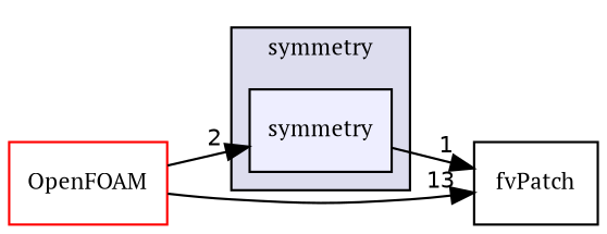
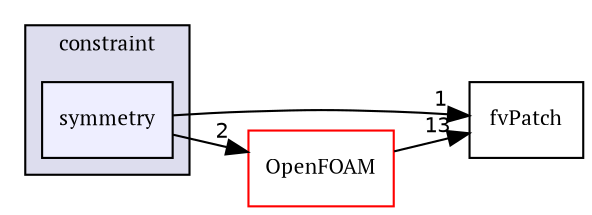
  digraph {
    compound=true
    fontname="PT Serif"
    rankdir=LR
    node [fontname="PT Serif" fontsize=10 shape=box]
    edge [fontname="PT Serif" labeldistance=1.5 labelfontname=Helvetica labelfontsize=10]
    n1 [fillcolor="#eeeeff" label=symmetry pencolor=black style=filled]
    n2 [label=fvPatch]
    n3 [color=red label=OpenFOAM]
    subgraph cluster_1 {
      bgcolor="#ddddee"
      fontsize=10
-     label=symmetry
+     label=constraint
      pencolor=black
      n1
    }
    n1 -> n2 [headlabel=1]
-   n3 -> n1 [headlabel=2]
+   n1 -> n3 [headlabel=2]
    n3 -> n2 [headlabel=13]
  }
